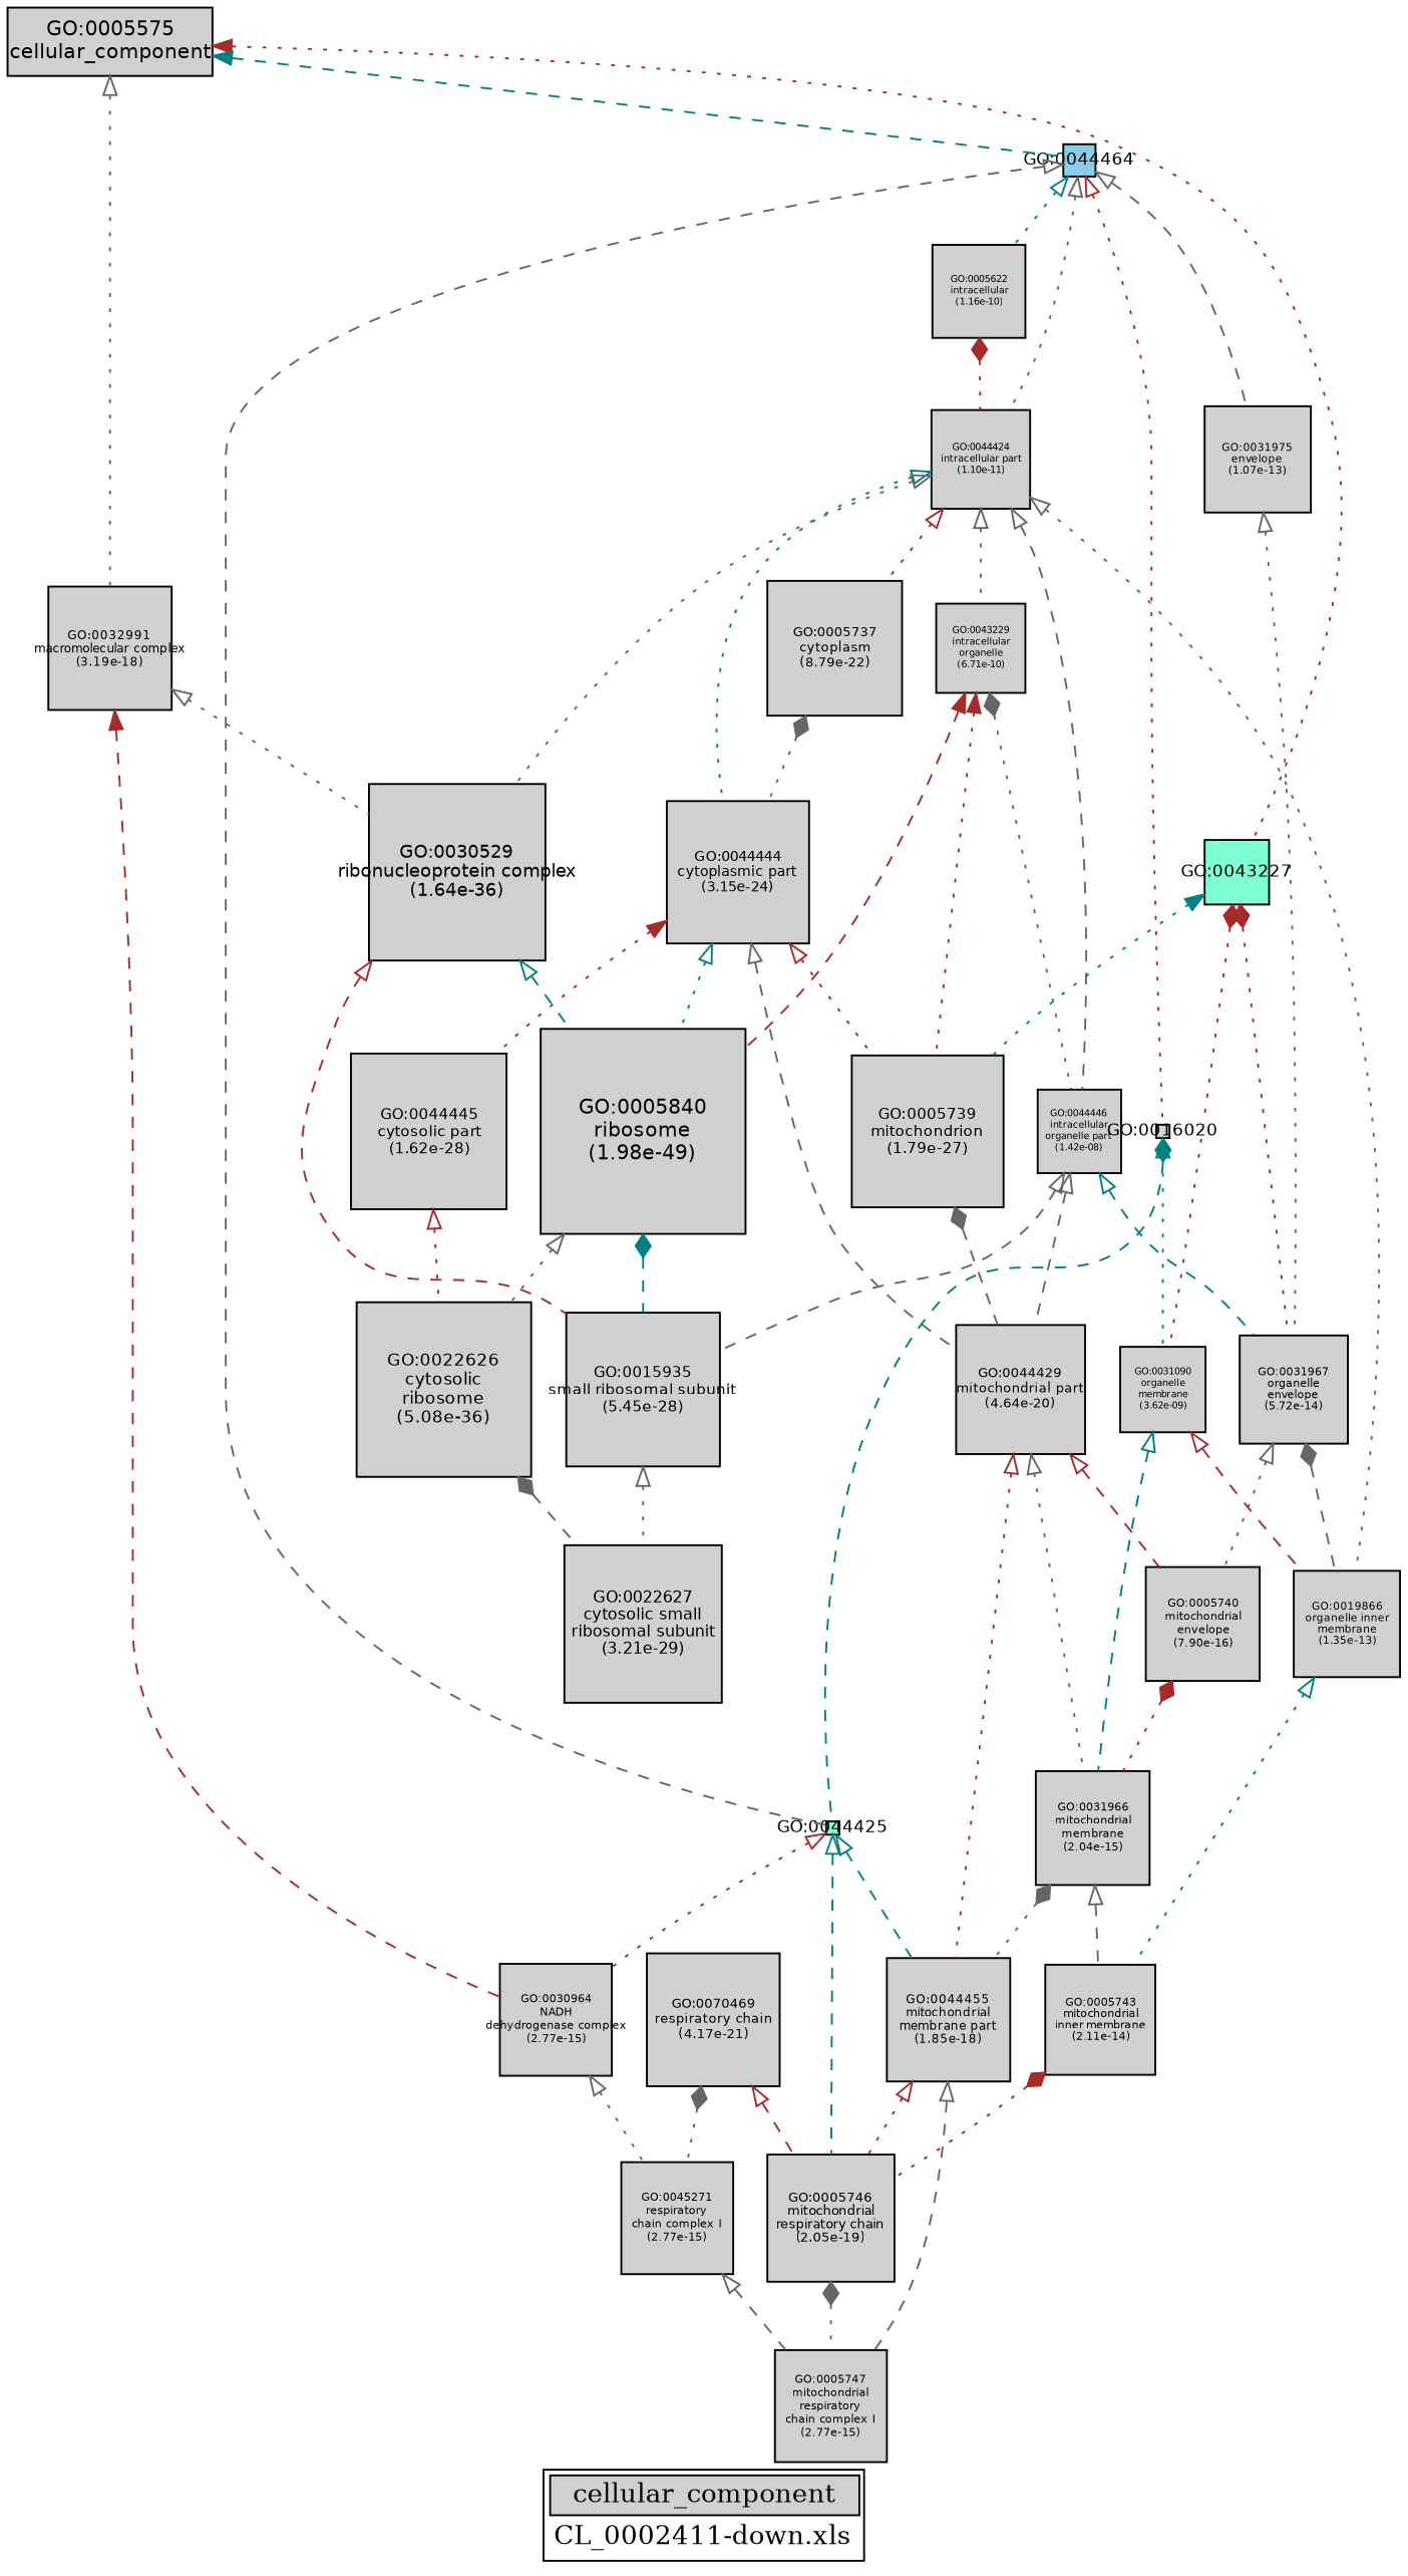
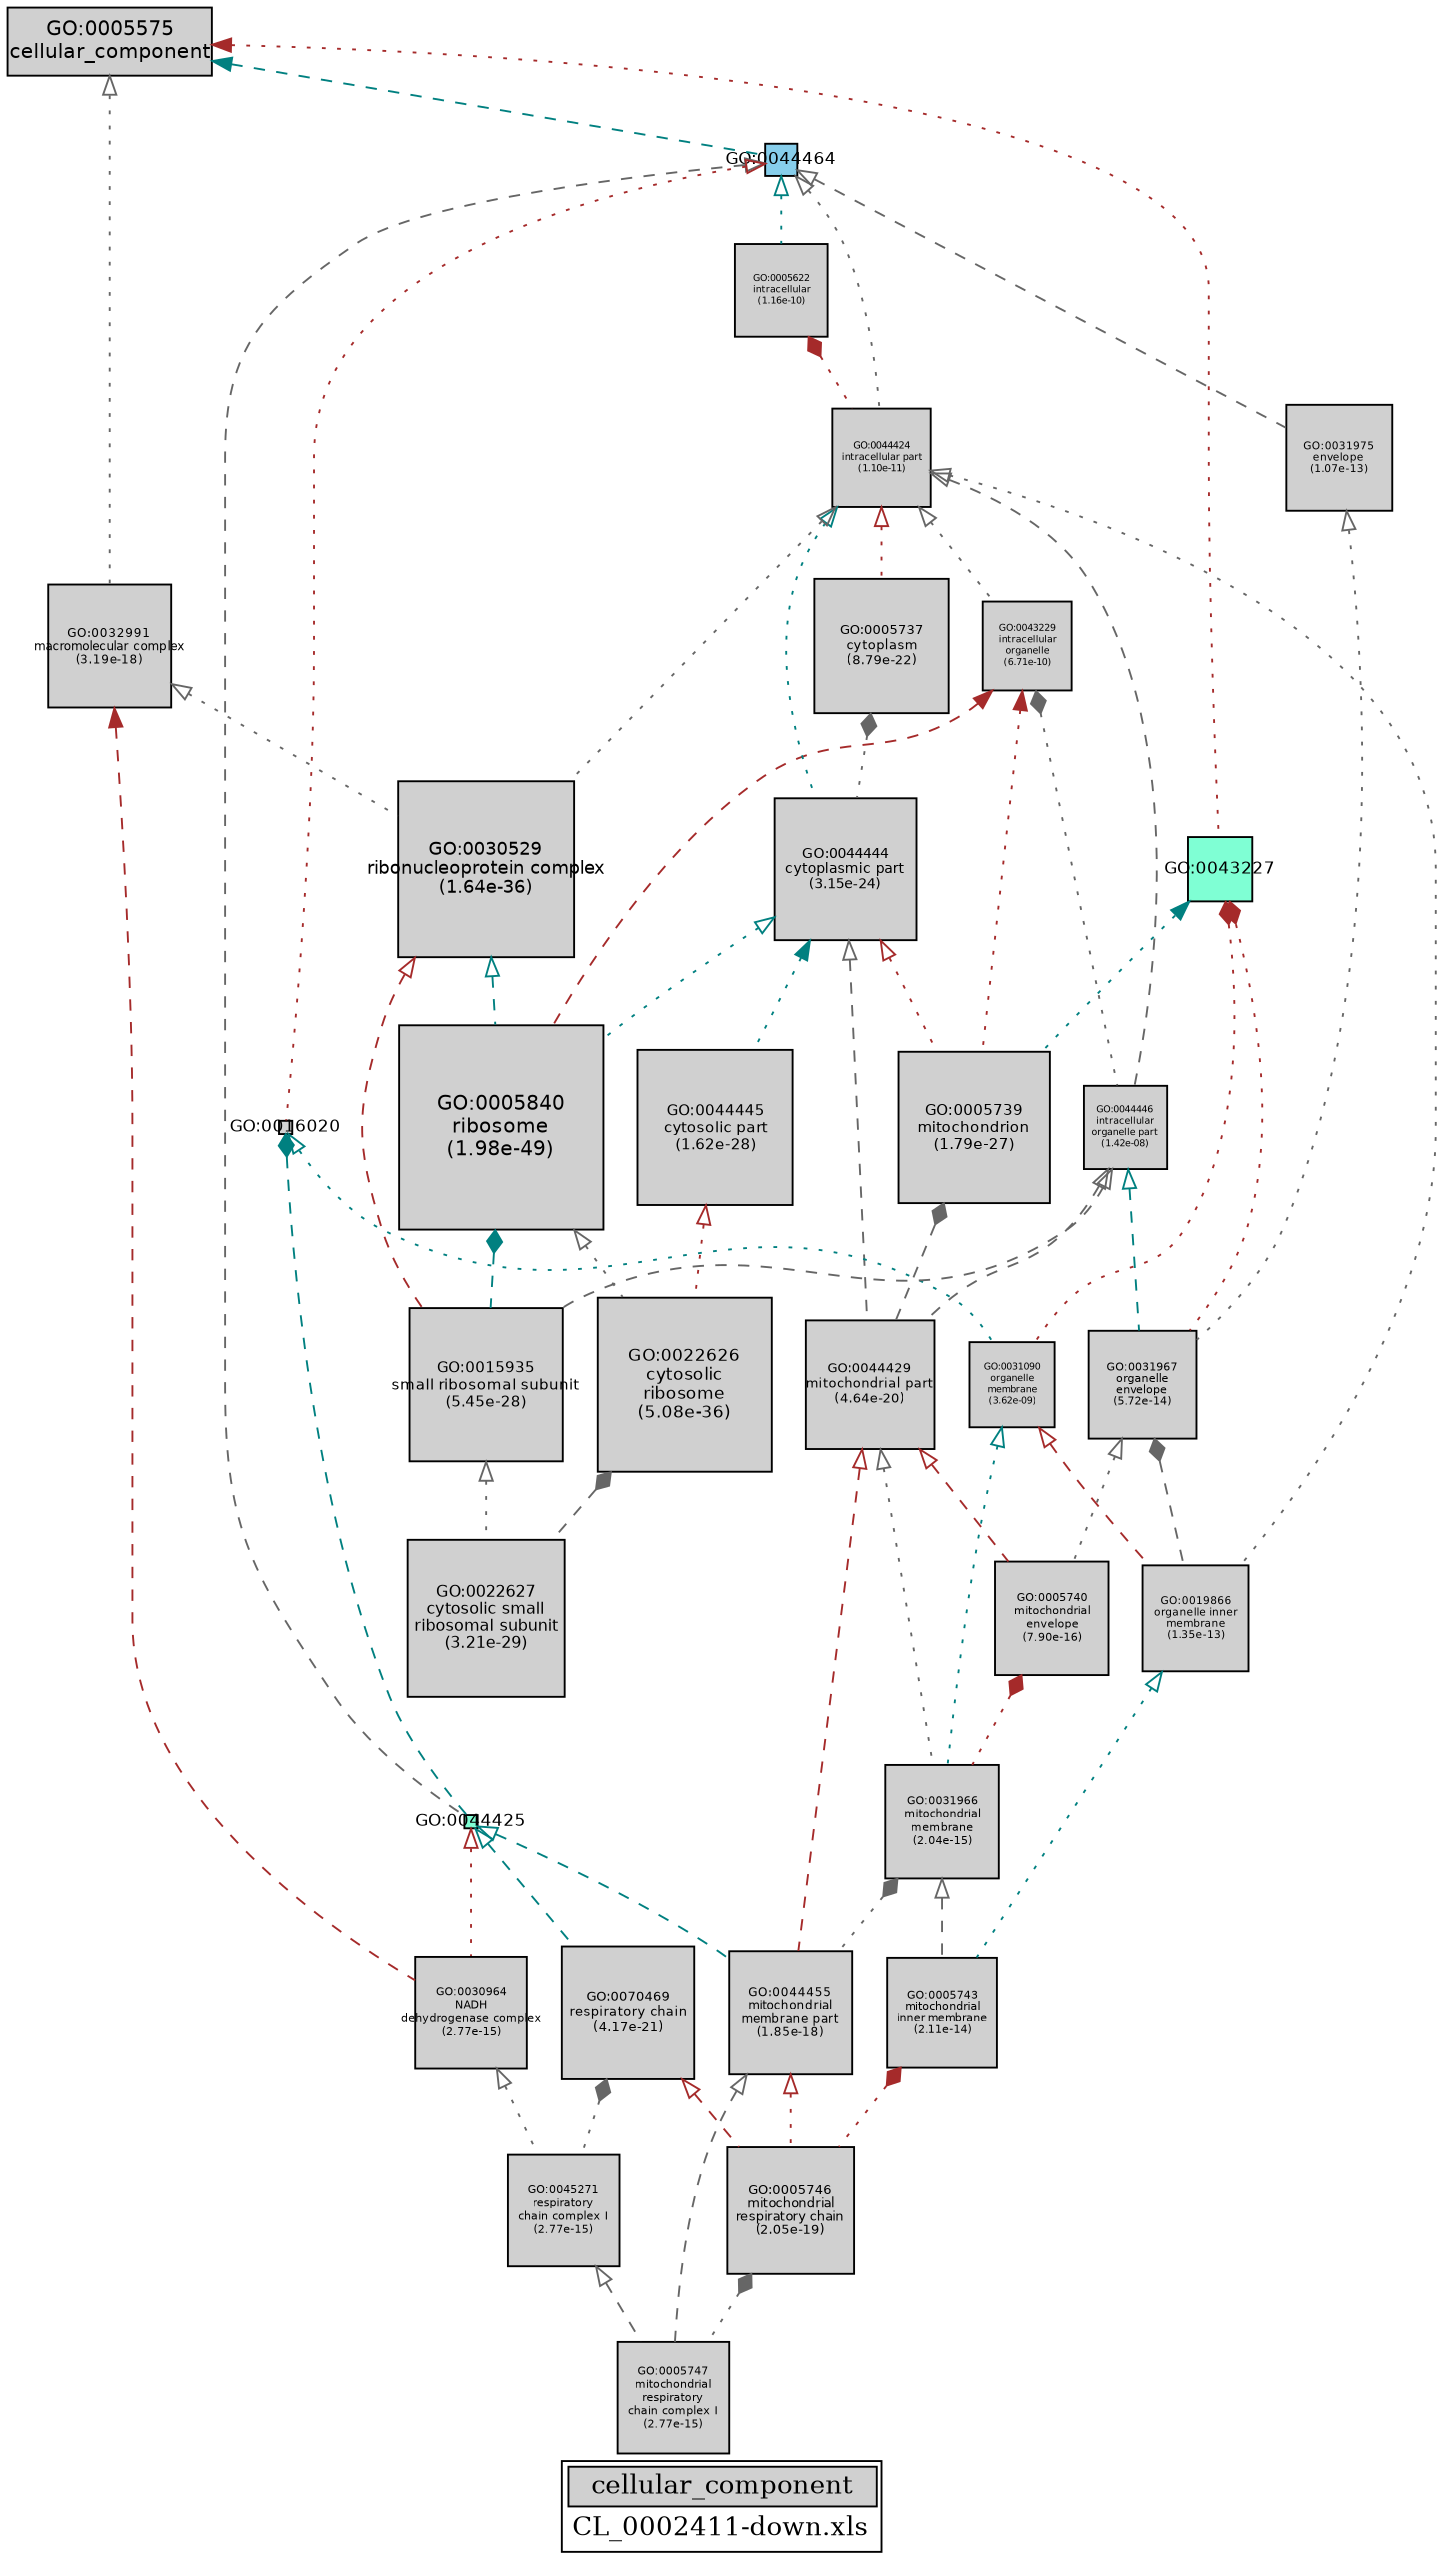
  digraph {
    bgcolor="#FFFFFF"
    label=<<TABLE COLOR="black" BGCOLOR="white"><TR><TD COLSPAN="2" BGCOLOR="#D0D0D0"><FONT COLOR="black">cellular_component</FONT></TD></TR><TR><TD BORDER="0">CL_0002411-down.xls</TD></TR></TABLE>>
    node [color=black fillcolor="#D0D0D0" fixedsize=true fontcolor=black fontname=Helvetica fontsize=5.0 shape=box style=filled]
    edge [arrowtail=empty color=gray40 dir=back style=dotted weight=5.0]
    n1 [fontsize=8.09459006984 height=1.12424862081 label=<<TABLE BORDER="0"><TR><TD>GO:0015935<BR/>small ribosomal subunit<BR/>(5.45e-28)</TD></TR></TABLE>> width=1.12424862081]
    n2 [fontsize=7.12190238836 height=0.989153109495 label=<<TABLE BORDER="0"><TR><TD>GO:0005737<BR/>cytoplasm<BR/>(8.79e-22)</TD></TR></TABLE>> width=0.989153109495]
    n3 [height=0.657193907738 label=<<TABLE BORDER="0"><TR><TD>GO:0043229<BR/>intracellular<BR/>organelle<BR/>(6.71e-10)</TD></TR></TABLE>> width=0.657193907738]
    n4 [fontsize=7.52020905177 height=1.04447347941 label=<<TABLE BORDER="0"><TR><TD>GO:0044444<BR/>cytoplasmic part<BR/>(3.15e-24)</TD></TR></TABLE>> width=1.04447347941]
    n5 [fontsize=5.16196310009 height=0.716939319457 label=<<TABLE BORDER="0"><TR><TD>GO:0044424<BR/>intracellular part<BR/>(1.10e-11)</TD></TR></TABLE>> width=0.716939319457]
    n6 [fontsize=5.93523917038 height=0.824338773664 label=<<TABLE BORDER="0"><TR><TD>GO:0045271<BR/>respiratory<BR/>chain complex I<BR/>(2.77e-15)</TD></TR></TABLE>> width=0.824338773664]
    "GO:0044425" [fillcolor=aquamarine fontsize=9 height=0.101271129254 width=0.101271129254]
    n8 [fontsize=5.66493694501 height=0.786796797919 label=<<TABLE BORDER="0"><TR><TD>GO:0031967<BR/>organelle<BR/>envelope<BR/>(5.72e-14)</TD></TR></TABLE>> width=0.786796797919]
    n9 [fontsize=5.60749014825 height=0.778818076146 label=<<TABLE BORDER="0"><TR><TD>GO:0031975<BR/>envelope<BR/>(1.07e-13)</TD></TR></TABLE>> width=0.778818076146]
    n10 [fontsize=9.26509717557 height=1.28681905216 label=<<TABLE BORDER="0"><TR><TD>GO:0030529<BR/>ribonucleoprotein complex<BR/>(1.64e-36)</TD></TR></TABLE>> width=1.28681905216]
    n11 [height=0.683349019098 label=<<TABLE BORDER="0"><TR><TD>GO:0005622<BR/>intracellular<BR/>(1.16e-10)</TD></TR></TABLE>> width=0.683349019098]
    n12 [fontsize=5.93523917038 height=0.824338773664 label=<<TABLE BORDER="0"><TR><TD>GO:0030964<BR/>NADH<BR/>dehydrogenase complex<BR/>(2.77e-15)</TD></TR></TABLE>> width=0.824338773664]
    "GO:0016020" [fillcolor=lightgrey fontsize=9 height=0.102941820086 width=0.102941820086]
    n14 [fontsize=6.82746117204 height=0.948258496117 label=<<TABLE BORDER="0"><TR><TD>GO:0044429<BR/>mitochondrial part<BR/>(4.64e-20)</TD></TR></TABLE>> width=0.948258496117]
    n15 [fontsize=8.2736998685 height=1.14912498174 label=<<TABLE BORDER="0"><TR><TD>GO:0022627<BR/>cytosolic small<BR/>ribosomal subunit<BR/>(3.21e-29)</TD></TR></TABLE>> width=1.14912498174]
    n16 [fontsize=5.5856402925 height=0.775783373959 label=<<TABLE BORDER="0"><TR><TD>GO:0019866<BR/>organelle inner<BR/>membrane<BR/>(1.35e-13)</TD></TR></TABLE>> width=0.775783373959]
    n17 [height=0.631043662744 label=<<TABLE BORDER="0"><TR><TD>GO:0031090<BR/>organelle<BR/>membrane<BR/>(3.62e-09)</TD></TR></TABLE>> width=0.631043662744]
    n18 [fontsize=10.8 height=1.5 label=<<TABLE BORDER="0"><TR><TD>GO:0005840<BR/>ribosome<BR/>(1.98e-49)</TD></TR></TABLE>> width=1.5]
    n19 [fontsize=8.01808250439 height=1.11362257005 label=<<TABLE BORDER="0"><TR><TD>GO:0005739<BR/>mitochondrion<BR/>(1.79e-27)</TD></TR></TABLE>> width=1.11362257005]
    n20 [fontsize=9.20158381191 height=1.27799775165 label=<<TABLE BORDER="0"><TR><TD>GO:0022626<BR/>cytosolic<BR/>ribosome<BR/>(5.08e-36)</TD></TR></TABLE>> width=1.27799775165]
    n21 [fontsize=5.96201939536 height=0.828058249356 label=<<TABLE BORDER="0"><TR><TD>GO:0031966<BR/>mitochondrial<BR/>membrane<BR/>(2.04e-15)</TD></TR></TABLE>> width=0.828058249356]
    n22 [fontsize=5.75551109149 height=0.799376540485 label=<<TABLE BORDER="0"><TR><TD>GO:0005743<BR/>mitochondrial<BR/>inner membrane<BR/>(2.11e-14)</TD></TR></TABLE>> width=0.799376540485]
    n23 [fontsize=5.93523917038 height=0.824338773664 label=<<TABLE BORDER="0"><TR><TD>GO:0005747<BR/>mitochondrial<BR/>respiratory<BR/>chain complex I<BR/>(2.77e-15)</TD></TR></TABLE>> width=0.824338773664]
    n24 [fontsize=10.8 label=<<TABLE BORDER="0"><TR><TD>GO:0005575<BR/>cellular_component</TD></TR></TABLE>> width=1.5]
    n25 [fontsize=8.1719299243 height=1.13499026726 label=<<TABLE BORDER="0"><TR><TD>GO:0044445<BR/>cytosolic part<BR/>(1.62e-28)</TD></TR></TABLE>> width=1.13499026726]
    "GO:0043227" [fillcolor=aquamarine fontsize=9 height=0.476194085007 width=0.476194085007]
    n27 [fontsize=6.71403737232 height=0.932505190601 label=<<TABLE BORDER="0"><TR><TD>GO:0005746<BR/>mitochondrial<BR/>respiratory chain<BR/>(2.05e-19)</TD></TR></TABLE>> width=0.932505190601]
    n28 [height=0.608994232394 label=<<TABLE BORDER="0"><TR><TD>GO:0044446<BR/>intracellular<BR/>organelle part<BR/>(1.42e-08)</TD></TR></TABLE>> width=0.608994232394]
    n29 [fontsize=6.49882196442 height=0.902614161725 label=<<TABLE BORDER="0"><TR><TD>GO:0032991<BR/>macromolecular complex<BR/>(3.19e-18)</TD></TR></TABLE>> width=0.902614161725]
    n30 [fontsize=6.04372231712 height=0.839405877377 label=<<TABLE BORDER="0"><TR><TD>GO:0005740<BR/>mitochondrial<BR/>envelope<BR/>(7.90e-16)</TD></TR></TABLE>> width=0.839405877377]
    "GO:0044464" [fillcolor=skyblue fontsize=9 height=0.233725771008 width=0.233725771008]
    n32 [fontsize=7.00782530255 height=0.973309069798 label=<<TABLE BORDER="0"><TR><TD>GO:0070469<BR/>respiratory chain<BR/>(4.17e-21)</TD></TR></TABLE>> width=0.973309069798]
    n33 [fontsize=6.54217303224 height=0.908635143367 label=<<TABLE BORDER="0"><TR><TD>GO:0044455<BR/>mitochondrial<BR/>membrane part<BR/>(1.85e-18)</TD></TR></TABLE>> width=0.908635143367]
    subgraph sub_1 {
      n1
      n2
      n3
      n4
      n5
      n6
      "GO:0044425"
      n8
      n9
      n10
      n11
      n12
      "GO:0016020"
      n14
      n15
      n16
      n17
      n18
      n19
      n20
      n21
      n22
      n23
      n24
      n25
      "GO:0043227"
      n27
      n28
      n29
      n30
      "GO:0044464"
      n32
      n33
    }
    subgraph sub_2 {
      subgraph sub_3 {
        subgraph sub_4 {
        }
        subgraph sub_5 {
        }
      }
      subgraph sub_6 {
        n1
        n2
        n3
        n4
        n5
        n6
        "GO:0044425"
        n8
        n11
        "GO:0016020"
        n14
        n15
        n16
        n17
        n18
        n19
        n20
        n21
        n22
        n23
        "GO:0043227"
        n27
        n28
        n30
        n32
        n33
      }
      subgraph sub_7 {
        n1
        n2
        n3
        n4
        n5
        n6
        "GO:0044425"
        n8
        n9
        n10
        n11
        n12
        "GO:0016020"
        n14
        n15
        n16
        n17
        n18
        n19
        n20
        n21
        n22
        n23
        n24
        n25
        n27
        n28
        n29
        n30
        "GO:0044464"
        n32
        n33
      }
    }
    n1 -> n15
    n2 -> n4 [arrowtail=diamond weight=2.5]
    n3 -> n18 [color=brown style=dashed weight=1 arrowtail=""]
    n3 -> n19 [color=brown weight=1 arrowtail=""]
    n3 -> n28 [arrowtail=diamond weight=2.5]
    n4 -> n14 [style=dashed]
    n4 -> n18 [color=teal]
    n4 -> n19 [color=brown]
-   n4 -> n25 [color=brown weight=1 arrowtail=""]
+   n4 -> n25 [color=teal weight=1 arrowtail=""]
    n5 -> n2 [color=brown]
    n5 -> n3
    n5 -> n4 [color=teal]
    n5 -> n10
    n5 -> n16
    n5 -> n28 [style=dashed]
    n6 -> n23 [style=dashed]
    "GO:0044425" -> n12 [color=brown]
-   "GO:0044425" -> n27 [color=teal style=dashed]
+   "GO:0044425" -> n32 [color=teal style=dashed]
    "GO:0044425" -> n33 [color=teal style=dashed]
    n8 -> n16 [arrowtail=diamond style=dashed weight=2.5]
    n8 -> n30
    n9 -> n8
    n10 -> n1 [color=brown style=dashed]
    n10 -> n18 [color=teal style=dashed]
    n11 -> n5 [arrowtail=diamond color=brown weight=2.5]
    n12 -> n6
    "GO:0016020" -> "GO:0044425" [arrowtail=diamond color=teal style=dashed weight=2.5]
    "GO:0016020" -> n17 [color=teal]
    n14 -> n21
    n14 -> n30 [color=brown style=dashed]
-   n14 -> n33 [color=brown]
+   n14 -> n33 [color=brown style=dashed]
    n16 -> n22 [color=teal]
    n17 -> n16 [color=brown style=dashed]
-   n17 -> n21 [color=teal style=dashed]
+   n17 -> n21 [color=teal]
    n18 -> n1 [arrowtail=diamond color=teal style=dashed weight=2.5]
    n18 -> n20
    n19 -> n14 [arrowtail=diamond style=dashed weight=2.5]
    n20 -> n15 [arrowtail=diamond style=dashed weight=2.5]
    n21 -> n22 [style=dashed]
    n21 -> n33 [arrowtail=diamond weight=2.5]
    n22 -> n27 [arrowtail=diamond color=brown weight=2.5]
    n24 -> "GO:0043227" [color=brown weight=1 arrowtail=""]
    n24 -> n29
    n24 -> "GO:0044464" [color=teal style=dashed weight=1 arrowtail=""]
    n25 -> n20 [color=brown]
    "GO:0043227" -> n8 [arrowtail=diamond color=brown weight=2.5]
    "GO:0043227" -> n17 [arrowtail=diamond color=brown weight=2.5]
    "GO:0043227" -> n19 [color=teal weight=1 arrowtail=""]
    n27 -> n23 [arrowtail=diamond weight=2.5]
    n28 -> n1 [style=dashed]
    n28 -> n8 [color=teal style=dashed]
    n28 -> n14 [style=dashed]
    n29 -> n10
    n29 -> n12 [color=brown style=dashed weight=1 arrowtail=""]
    n30 -> n21 [arrowtail=diamond color=brown weight=2.5]
    "GO:0044464" -> n5
    "GO:0044464" -> "GO:0044425" [style=dashed]
    "GO:0044464" -> n9 [style=dashed]
    "GO:0044464" -> n11 [color=teal]
    "GO:0044464" -> "GO:0016020" [color=brown]
    n32 -> n6 [arrowtail=diamond weight=2.5]
    n32 -> n27 [color=brown style=dashed]
    n33 -> n23 [style=dashed]
    n33 -> n27 [color=brown]
  }
